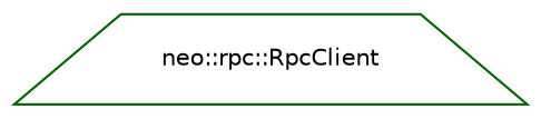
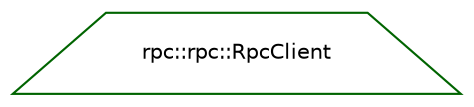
  digraph {
    rankdir=LR
-   n1 [color=darkgreen fillcolor=white fontname=Helvetica fontsize=10 height=0.2 label="neo::rpc::RpcClient" shape=trapezium style=filled width=0.4]
+   n1 [color=darkgreen fillcolor=white fontname=Helvetica fontsize=10 height=0.2 label="rpc::rpc::RpcClient" shape=trapezium style=filled width=0.4]
  }
